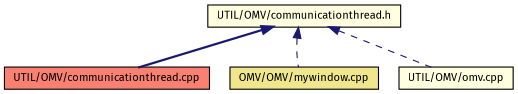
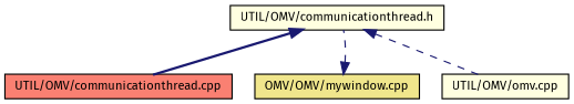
  digraph {
    fontname="Fira Sans"
    node [color=black fillcolor=lightyellow fontname="Fira Sans" fontsize=10 shape=record style=filled]
    edge [color=midnightblue dir=back fontname="Fira Sans" fontsize=10 labelfontname=Helvetica labelfontsize=10 style=dashed]
    n1 [fontcolor=black height=0.2 label="UTIL/OMV/communicationthread.h" width=0.4]
    n2 [fillcolor=salmon height=0.2 label="UTIL/OMV/communicationthread.cpp" width=0.4]
    n3 [fillcolor=khaki height=0.2 label="OMV/OMV/mywindow.cpp" width=0.4]
    n4 [height=0.2 label="UTIL/OMV/omv.cpp" width=0.4]
    n1 -> n2 [style=bold]
-   n1 -> n3
+   n3 -> n1
    n1 -> n4
  }
